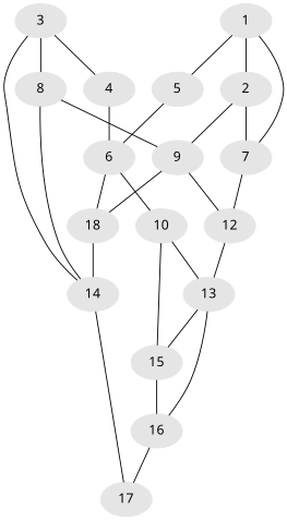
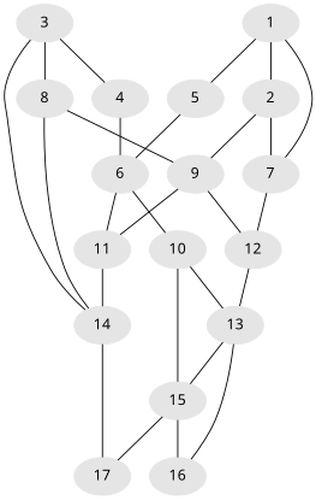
  graph {
    fontname="Noto Sans"
    node [color=gray90 fontname="Noto Sans" style=filled]
    edge [fontname="Noto Sans" weight=1.0]
    1
    2
    5
    7
    9
    6
    3
    4
    8
    14
    12
-   11 [label=18]
+   11
    17
    10
    13
    15
    16
    1 -- 2 [weight=2.0]
    1 -- 5
    1 -- 7 [weight=2.0]
    2 -- 7 [weight=2.0]
    2 -- 9
    5 -- 6
    7 -- 12 [weight=2.0]
    9 -- 12 [weight=2.0]
    9 -- 11
    6 -- 11
    6 -- 10
    3 -- 4
    3 -- 8 [weight=4.0]
    3 -- 14
    4 -- 6 [weight=3.0]
    8 -- 9 [weight=2.0]
    8 -- 14
    14 -- 17 [weight=2.0]
    12 -- 13 [weight=2.0]
    11 -- 14 [weight=2.0]
    10 -- 13
    10 -- 15
    13 -- 15
    13 -- 16
-   16 -- 17 [weight=2.0]
+   15 -- 17 [weight=2.0]
    15 -- 16 [weight=2.0]
  }
